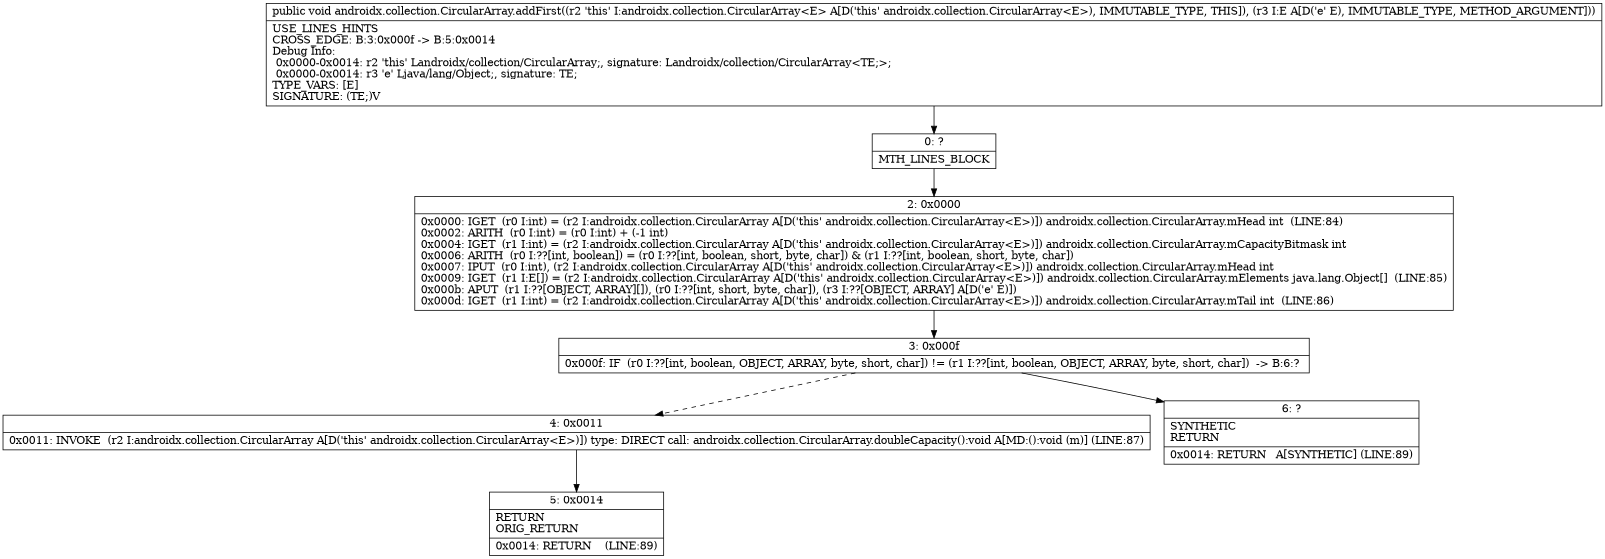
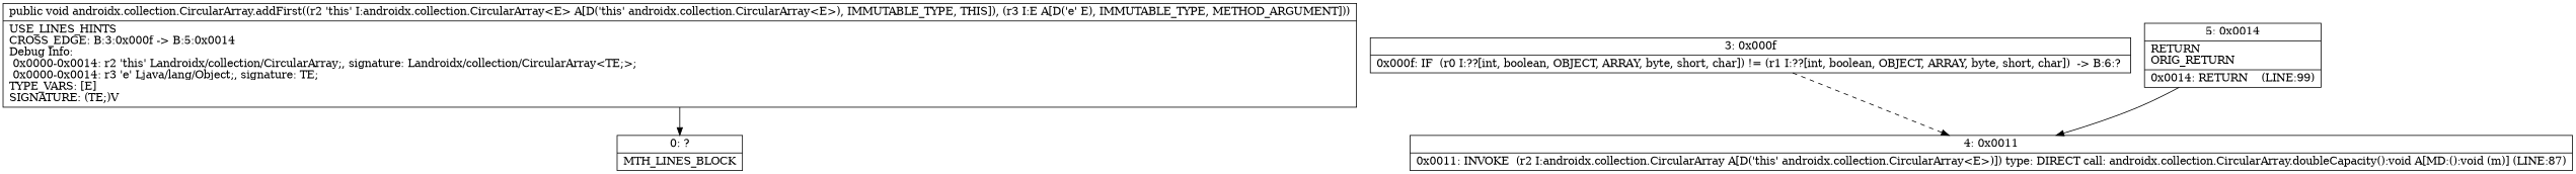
  digraph {
    node [shape=record]
    n1 [label="{0\:\ ?|MTH_LINES_BLOCK\l}"]
-   n2 [label="{2\:\ 0x0000|0x0000: IGET  (r0 I:int) = (r2 I:androidx.collection.CircularArray A[D('this' androidx.collection.CircularArray\<E\>)]) androidx.collection.CircularArray.mHead int  (LINE:84)\l0x0002: ARITH  (r0 I:int) = (r0 I:int) + (\-1 int) \l0x0004: IGET  (r1 I:int) = (r2 I:androidx.collection.CircularArray A[D('this' androidx.collection.CircularArray\<E\>)]) androidx.collection.CircularArray.mCapacityBitmask int \l0x0006: ARITH  (r0 I:??[int, boolean]) = (r0 I:??[int, boolean, short, byte, char]) & (r1 I:??[int, boolean, short, byte, char]) \l0x0007: IPUT  (r0 I:int), (r2 I:androidx.collection.CircularArray A[D('this' androidx.collection.CircularArray\<E\>)]) androidx.collection.CircularArray.mHead int \l0x0009: IGET  (r1 I:E[]) = (r2 I:androidx.collection.CircularArray A[D('this' androidx.collection.CircularArray\<E\>)]) androidx.collection.CircularArray.mElements java.lang.Object[]  (LINE:85)\l0x000b: APUT  (r1 I:??[OBJECT, ARRAY][]), (r0 I:??[int, short, byte, char]), (r3 I:??[OBJECT, ARRAY] A[D('e' E)]) \l0x000d: IGET  (r1 I:int) = (r2 I:androidx.collection.CircularArray A[D('this' androidx.collection.CircularArray\<E\>)]) androidx.collection.CircularArray.mTail int  (LINE:86)\l}"]
    n3 [label="{3\:\ 0x000f|0x000f: IF  (r0 I:??[int, boolean, OBJECT, ARRAY, byte, short, char]) != (r1 I:??[int, boolean, OBJECT, ARRAY, byte, short, char])  \-\> B:6:? \l}"]
    n4 [label="{4\:\ 0x0011|0x0011: INVOKE  (r2 I:androidx.collection.CircularArray A[D('this' androidx.collection.CircularArray\<E\>)]) type: DIRECT call: androidx.collection.CircularArray.doubleCapacity():void A[MD:():void (m)] (LINE:87)\l}"]
-   n5 [label="{6\:\ ?|SYNTHETIC\lRETURN\l|0x0014: RETURN   A[SYNTHETIC] (LINE:89)\l}"]
-   n6 [label="{5\:\ 0x0014|RETURN\lORIG_RETURN\l|0x0014: RETURN    (LINE:89)\l}"]
+   n6 [label="{5\:\ 0x0014|RETURN\lORIG_RETURN\l|0x0014: RETURN    (LINE:99)\l}"]
    n7 [label="{public void androidx.collection.CircularArray.addFirst((r2 'this' I:androidx.collection.CircularArray\<E\> A[D('this' androidx.collection.CircularArray\<E\>), IMMUTABLE_TYPE, THIS]), (r3 I:E A[D('e' E), IMMUTABLE_TYPE, METHOD_ARGUMENT]))  | USE_LINES_HINTS\lCROSS_EDGE: B:3:0x000f \-\> B:5:0x0014\lDebug Info:\l  0x0000\-0x0014: r2 'this' Landroidx\/collection\/CircularArray;, signature: Landroidx\/collection\/CircularArray\<TE;\>;\l  0x0000\-0x0014: r3 'e' Ljava\/lang\/Object;, signature: TE;\lTYPE_VARS: [E]\lSIGNATURE: (TE;)V\l}"]
-   n1 -> n2
-   n2 -> n3
    n3 -> n4 [style=dashed]
-   n3 -> n5
-   n4 -> n6
+   n6 -> n4
    n7 -> n1
  }
